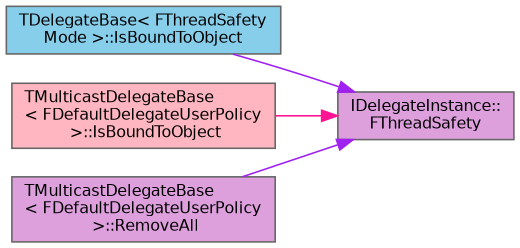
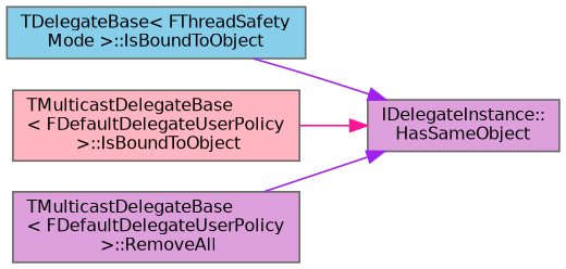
  digraph {
    rankdir=RL
    node [color=grey40 fillcolor=plum fontname=Helvetica fontsize=10 shape=box style=filled]
    edge [color=purple dir=back fontname=Helvetica fontsize=10 labelfontname=Helvetica labelfontsize=10 style=solid]
-   n1 [color=gray40 fontcolor=black height=0.2 label="IDelegateInstance::\lFThreadSafety" width=0.4]
+   n1 [color=gray40 fontcolor=black height=0.2 label="IDelegateInstance::\lHasSameObject" width=0.4]
    n2 [fillcolor=skyblue height=0.2 label="TDelegateBase\< FThreadSafety\lMode \>::IsBoundToObject" width=0.4]
    n3 [fillcolor=lightpink height=0.2 label="TMulticastDelegateBase\l\< FDefaultDelegateUserPolicy\l \>::IsBoundToObject" width=0.4]
    n4 [height=0.2 label="TMulticastDelegateBase\l\< FDefaultDelegateUserPolicy\l \>::RemoveAll" width=0.4]
    n1 -> n2
    n1 -> n3 [color=deeppink]
    n1 -> n4
  }
